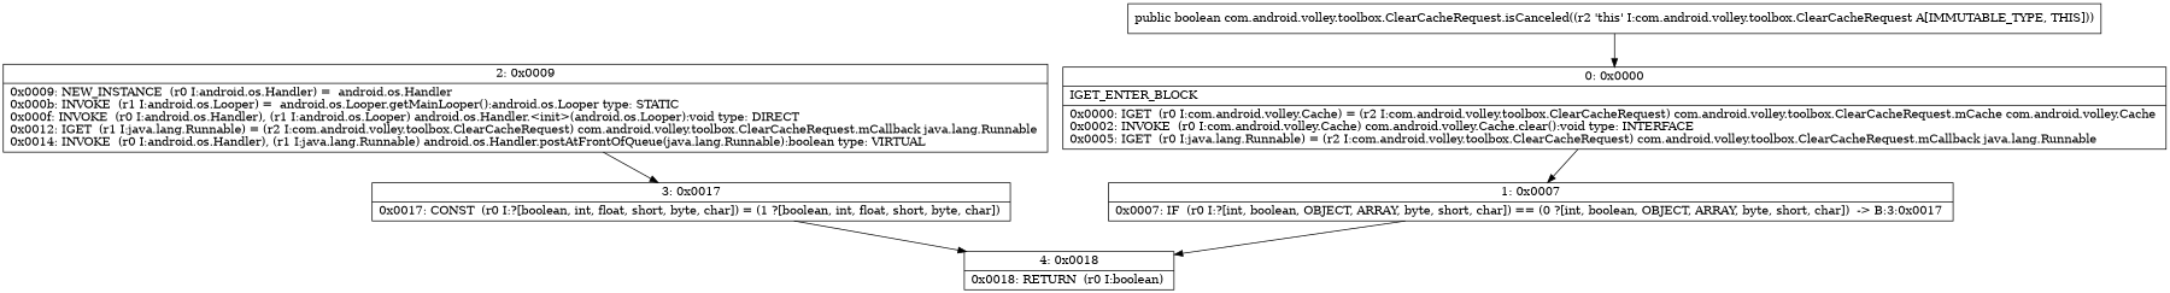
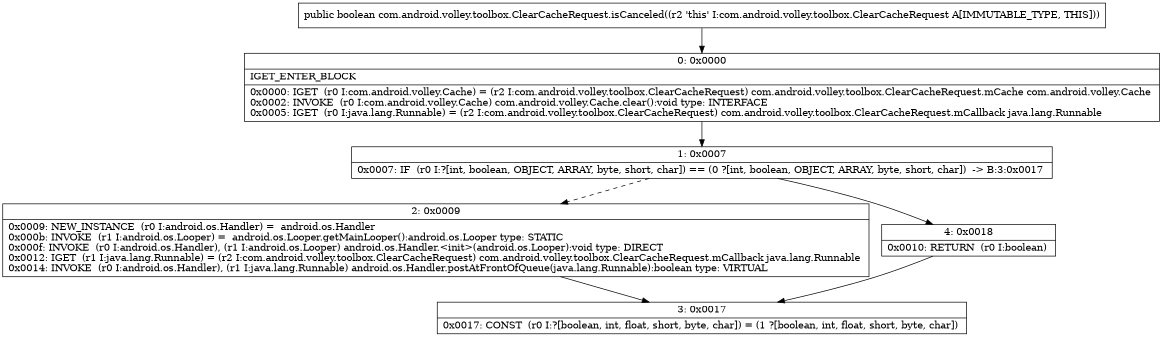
  digraph {
    node [shape=record]
    n1 [label="{0\:\ 0x0000|IGET_ENTER_BLOCK\l|0x0000: IGET  (r0 I:com.android.volley.Cache) = (r2 I:com.android.volley.toolbox.ClearCacheRequest) com.android.volley.toolbox.ClearCacheRequest.mCache com.android.volley.Cache \l0x0002: INVOKE  (r0 I:com.android.volley.Cache) com.android.volley.Cache.clear():void type: INTERFACE \l0x0005: IGET  (r0 I:java.lang.Runnable) = (r2 I:com.android.volley.toolbox.ClearCacheRequest) com.android.volley.toolbox.ClearCacheRequest.mCallback java.lang.Runnable \l}"]
    n2 [label="{1\:\ 0x0007|0x0007: IF  (r0 I:?[int, boolean, OBJECT, ARRAY, byte, short, char]) == (0 ?[int, boolean, OBJECT, ARRAY, byte, short, char])  \-\> B:3:0x0017 \l}"]
    n3 [label="{2\:\ 0x0009|0x0009: NEW_INSTANCE  (r0 I:android.os.Handler) =  android.os.Handler \l0x000b: INVOKE  (r1 I:android.os.Looper) =  android.os.Looper.getMainLooper():android.os.Looper type: STATIC \l0x000f: INVOKE  (r0 I:android.os.Handler), (r1 I:android.os.Looper) android.os.Handler.\<init\>(android.os.Looper):void type: DIRECT \l0x0012: IGET  (r1 I:java.lang.Runnable) = (r2 I:com.android.volley.toolbox.ClearCacheRequest) com.android.volley.toolbox.ClearCacheRequest.mCallback java.lang.Runnable \l0x0014: INVOKE  (r0 I:android.os.Handler), (r1 I:java.lang.Runnable) android.os.Handler.postAtFrontOfQueue(java.lang.Runnable):boolean type: VIRTUAL \l}"]
-   n4 [label="{4\:\ 0x0018|0x0018: RETURN  (r0 I:boolean) \l}"]
+   n4 [label="{4\:\ 0x0018|0x0010: RETURN  (r0 I:boolean) \l}"]
    n5 [label="{3\:\ 0x0017|0x0017: CONST  (r0 I:?[boolean, int, float, short, byte, char]) = (1 ?[boolean, int, float, short, byte, char]) \l}"]
    n6 [label="{public boolean com.android.volley.toolbox.ClearCacheRequest.isCanceled((r2 'this' I:com.android.volley.toolbox.ClearCacheRequest A[IMMUTABLE_TYPE, THIS])) }"]
    n1 -> n2
+   n2 -> n3 [style=dashed]
    n2 -> n4
    n3 -> n5
-   n5 -> n4
+   n4 -> n5
    n6 -> n1
  }
